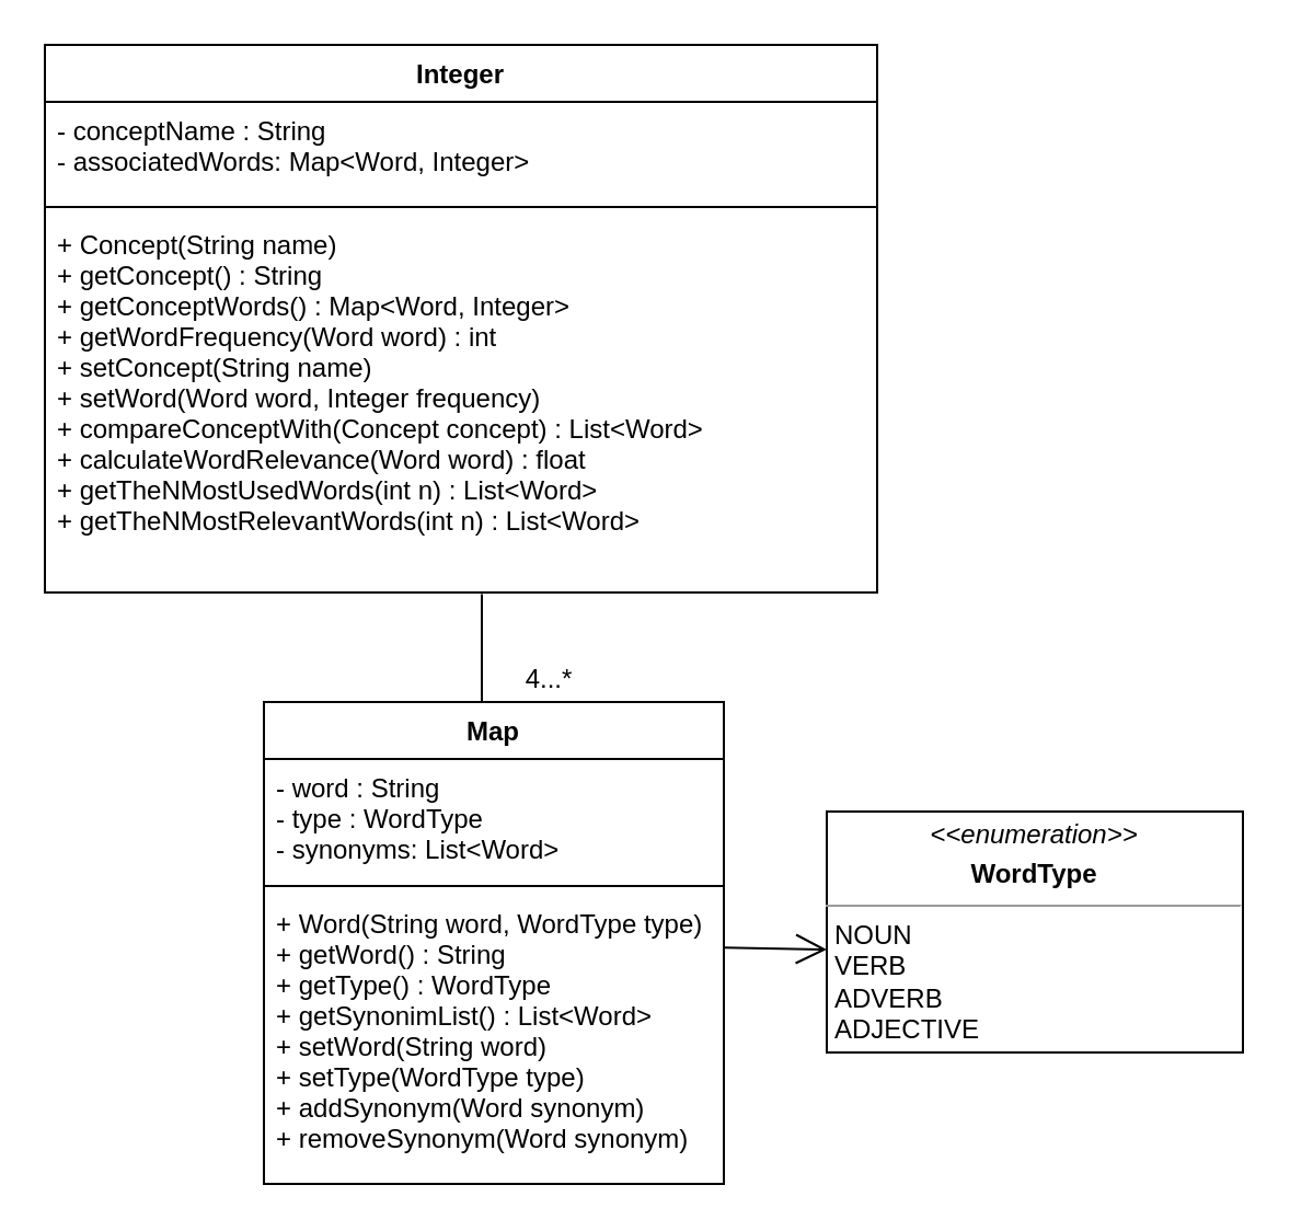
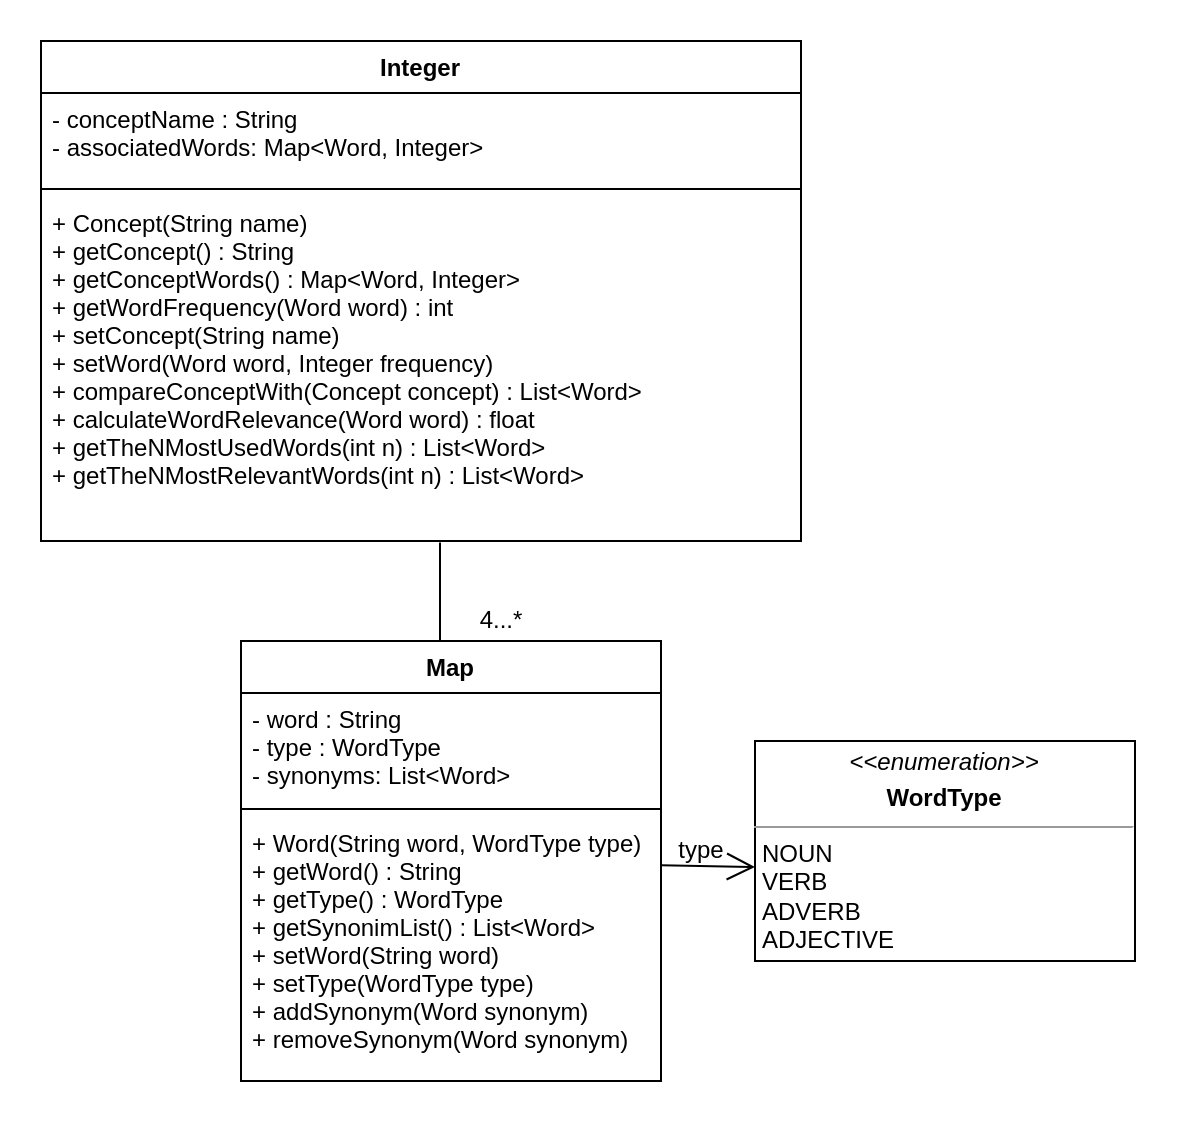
  <mxCell id="0" />
  <mxCell id="1" parent="0" />
  <mxCell id="2" value="Map" style="swimlane;fontStyle=1;align=center;verticalAlign=top;childLayout=stackLayout;horizontal=1;startSize=26;horizontalStack=0;resizeParent=1;resizeParentMax=0;resizeLast=0;collapsible=1;marginBottom=0;" vertex="1" parent="1"><mxGeometry x="120" y="320" width="210" height="220" as="geometry" /></mxCell>
  <mxCell id="3" value="- word : String&#10;- type : WordType &#10;- synonyms: List&lt;Word&gt;&#10;&#10;" style="text;strokeColor=none;fillColor=none;align=left;verticalAlign=top;spacingLeft=4;spacingRight=4;overflow=hidden;rotatable=0;points=[[0,0.5],[1,0.5]];portConstraint=eastwest;" vertex="1" parent="2"><mxGeometry y="26" width="210" height="54" as="geometry" /></mxCell>
  <mxCell id="4" value="" style="line;strokeWidth=1;fillColor=none;align=left;verticalAlign=middle;spacingTop=-1;spacingLeft=3;spacingRight=3;rotatable=0;labelPosition=right;points=[];portConstraint=eastwest;" vertex="1" parent="2"><mxGeometry y="80" width="210" height="8" as="geometry" /></mxCell>
  <mxCell id="5" value="+ Word(String word, WordType type) &#10;+ getWord() : String&#10;+ getType() : WordType &#10;+ getSynonimList() : List&lt;Word&gt;&#10;+ setWord(String word)&#10;+ setType(WordType type)&#10;+ addSynonym(Word synonym)&#10;+ removeSynonym(Word synonym)&#10;" style="text;strokeColor=none;fillColor=none;align=left;verticalAlign=top;spacingLeft=4;spacingRight=4;overflow=hidden;rotatable=0;points=[[0,0.5],[1,0.5]];portConstraint=eastwest;" vertex="1" parent="2"><mxGeometry y="88" width="210" height="132" as="geometry" /></mxCell>
  <mxCell id="6" value="&lt;p style=&quot;margin: 0px ; margin-top: 4px ; text-align: center&quot;&gt;&lt;i&gt;&amp;lt;&amp;lt;enumeration&amp;gt;&amp;gt;&lt;/i&gt;&lt;/p&gt;&lt;p style=&quot;margin: 0px ; margin-top: 4px ; text-align: center&quot;&gt;&lt;b&gt;WordType&lt;/b&gt;&lt;br&gt;&lt;/p&gt;&lt;hr size=&quot;1&quot;&gt;&lt;p style=&quot;margin: 0px ; margin-left: 4px&quot;&gt;NOUN&lt;/p&gt;&lt;p style=&quot;margin: 0px ; margin-left: 4px&quot;&gt;VERB&lt;/p&gt;&lt;p style=&quot;margin: 0px ; margin-left: 4px&quot;&gt;ADVERB&lt;/p&gt;&lt;p style=&quot;margin: 0px ; margin-left: 4px&quot;&gt;ADJECTIVE&lt;br&gt;&lt;/p&gt;&lt;hr size=&quot;1&quot;&gt;" style="verticalAlign=top;align=left;overflow=fill;fontSize=12;fontFamily=Helvetica;html=1;" vertex="1" parent="1"><mxGeometry x="377" y="370" width="190" height="110" as="geometry" /></mxCell>
  <mxCell id="7" value="Integer" style="swimlane;fontStyle=1;align=center;verticalAlign=top;childLayout=stackLayout;horizontal=1;startSize=26;horizontalStack=0;resizeParent=1;resizeParentMax=0;resizeLast=0;collapsible=1;marginBottom=0;" vertex="1" parent="1"><mxGeometry x="20" y="20" width="380" height="250" as="geometry" /></mxCell>
  <mxCell id="8" value="- conceptName : String&#10;- associatedWords: Map&lt;Word, Integer&gt;" style="text;strokeColor=none;fillColor=none;align=left;verticalAlign=top;spacingLeft=4;spacingRight=4;overflow=hidden;rotatable=0;points=[[0,0.5],[1,0.5]];portConstraint=eastwest;" vertex="1" parent="7"><mxGeometry y="26" width="380" height="44" as="geometry" /></mxCell>
  <mxCell id="9" value="" style="line;strokeWidth=1;fillColor=none;align=left;verticalAlign=middle;spacingTop=-1;spacingLeft=3;spacingRight=3;rotatable=0;labelPosition=right;points=[];portConstraint=eastwest;" vertex="1" parent="7"><mxGeometry y="70" width="380" height="8" as="geometry" /></mxCell>
  <mxCell id="10" value="+ Concept(String name)&#10;+ getConcept() : String&#10;+ getConceptWords() : Map&lt;Word, Integer&gt;&#10;+ getWordFrequency(Word word) : int&#10;+ setConcept(String name)&#10;+ setWord(Word word, Integer frequency)&#10;+ compareConceptWith(Concept concept) : List&lt;Word&gt;&#10;+ calculateWordRelevance(Word word) : float&#10;+ getTheNMostUsedWords(int n) : List&lt;Word&gt;&#10;+ getTheNMostRelevantWords(int n) : List&lt;Word&gt;&#10;" style="text;strokeColor=none;fillColor=none;align=left;verticalAlign=top;spacingLeft=4;spacingRight=4;overflow=hidden;rotatable=0;points=[[0,0.5],[1,0.5]];portConstraint=eastwest;" vertex="1" parent="7"><mxGeometry y="78" width="380" height="172" as="geometry" /></mxCell>
  <mxCell id="11" value="" style="endArrow=open;endFill=1;endSize=12;html=1;rounded=0;entryX=0;entryY=0.573;entryDx=0;entryDy=0;entryPerimeter=0;" edge="1" parent="1" source="2" target="6"><mxGeometry width="160" relative="1" as="geometry"><mxPoint x="220" y="403" as="sourcePoint" /><mxPoint x="260" y="410" as="targetPoint" /></mxGeometry></mxCell>
+ <mxCell id="12" value="type" style="text;html=1;align=center;verticalAlign=middle;resizable=0;points=[];autosize=1;strokeColor=none;fillColor=none;" vertex="1" parent="1"><mxGeometry x="330" y="415" width="40" height="20" as="geometry" /></mxCell>
  <mxCell id="13" value="4...*" style="text;html=1;align=center;verticalAlign=middle;resizable=0;points=[];autosize=1;strokeColor=none;fillColor=none;" vertex="1" parent="1"><mxGeometry x="230" y="300" width="40" height="20" as="geometry" /></mxCell>
  <mxCell id="14" value="" style="endArrow=none;html=1;edgeStyle=orthogonalEdgeStyle;rounded=0;entryX=0.525;entryY=1.004;entryDx=0;entryDy=0;entryPerimeter=0;exitX=0.5;exitY=0;exitDx=0;exitDy=0;" edge="1" parent="1" source="2" target="10"><mxGeometry relative="1" as="geometry"><mxPoint x="130" y="320" as="sourcePoint" /><mxPoint x="290" y="320" as="targetPoint" /><Array as="points"><mxPoint x="195" y="320" /><mxPoint x="220" y="320" /></Array></mxGeometry></mxCell>
